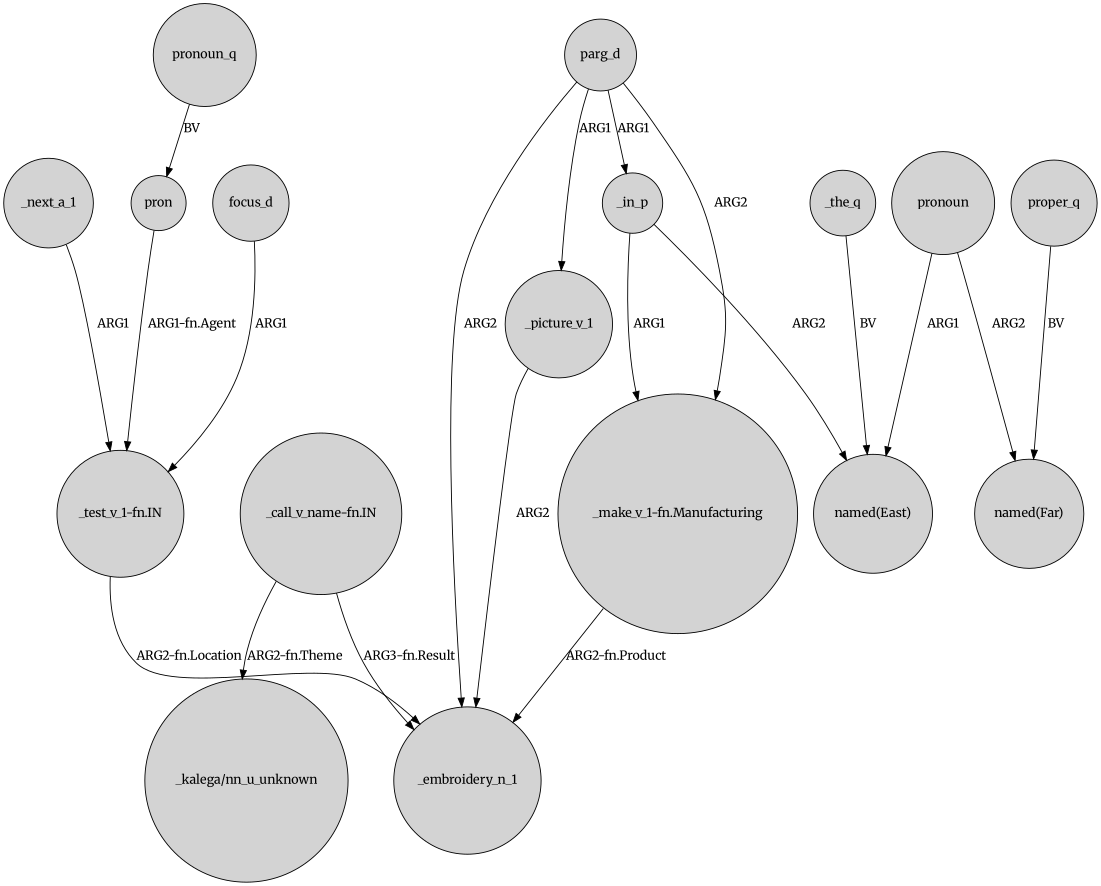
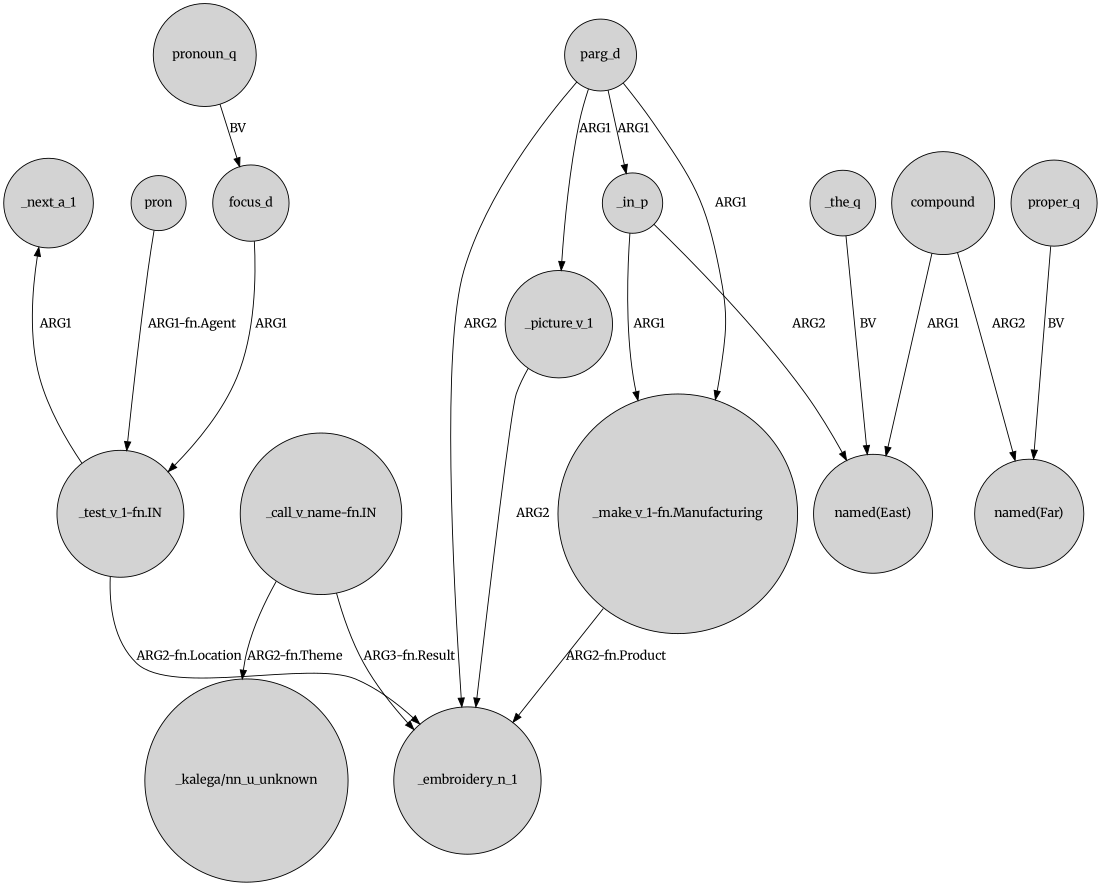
  digraph {
    fontname=Merriweather
    node [fontname=Merriweather shape=circle style=filled]
    edge [fontname=Merriweather]
    _next_a_1
    "_test_v_1-fn.IN"
    _embroidery_n_1
    pron
    "_call_v_name-fn.IN"
    "_kalega/nn_u_unknown"
    _the_q
    "named(East)"
    _in_p
    "_make_v_1-fn.Manufacturing"
-   compound [label=pronoun]
+   compound
    "named(Far)"
    parg_d
    _picture_v_1
    focus_d
    pronoun_q
    proper_q
-   _next_a_1 -> "_test_v_1-fn.IN" [label=ARG1]
+   "_test_v_1-fn.IN" -> _next_a_1 [label=ARG1]
    "_test_v_1-fn.IN" -> _embroidery_n_1 [label="ARG2-fn.Location"]
    pron -> "_test_v_1-fn.IN" [label="ARG1-fn.Agent"]
    "_call_v_name-fn.IN" -> _embroidery_n_1 [label="ARG3-fn.Result"]
    "_call_v_name-fn.IN" -> "_kalega/nn_u_unknown" [label="ARG2-fn.Theme"]
    _the_q -> "named(East)" [label=BV]
    _in_p -> "named(East)" [label=ARG2]
    _in_p -> "_make_v_1-fn.Manufacturing" [label=ARG1]
    "_make_v_1-fn.Manufacturing" -> _embroidery_n_1 [label="ARG2-fn.Product"]
    compound -> "named(East)" [label=ARG1]
    compound -> "named(Far)" [label=ARG2]
    parg_d -> _embroidery_n_1 [label=ARG2]
    parg_d -> _in_p [label=ARG1]
-   parg_d -> "_make_v_1-fn.Manufacturing" [label=ARG2]
+   parg_d -> "_make_v_1-fn.Manufacturing" [label=ARG1]
    parg_d -> _picture_v_1 [label=ARG1]
    _picture_v_1 -> _embroidery_n_1 [label=ARG2]
    focus_d -> "_test_v_1-fn.IN" [label=ARG1]
-   pronoun_q -> pron [label=BV]
+   pronoun_q -> focus_d [label=BV]
    proper_q -> "named(Far)" [label=BV]
  }
